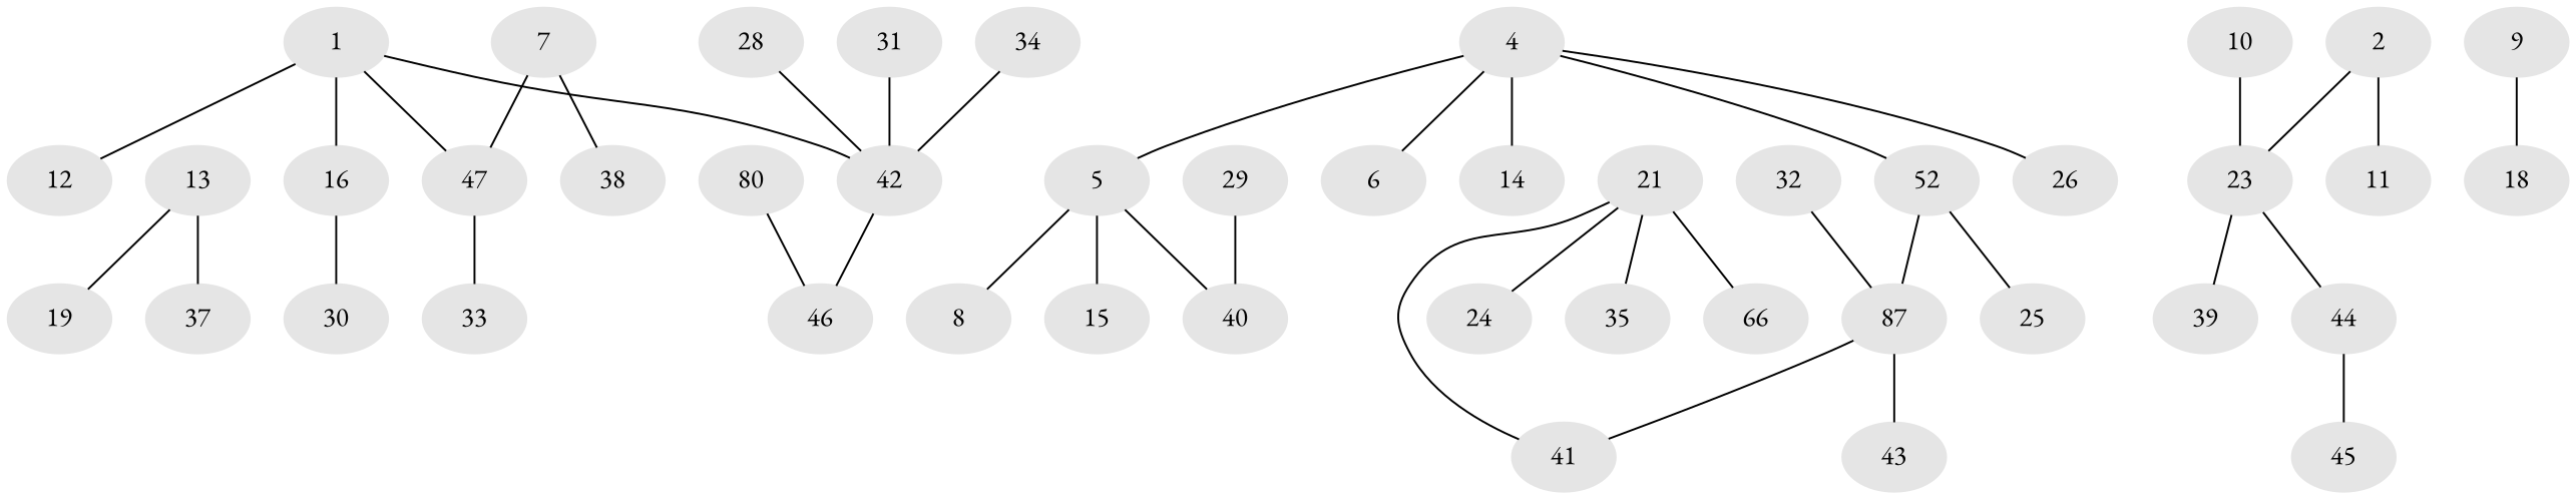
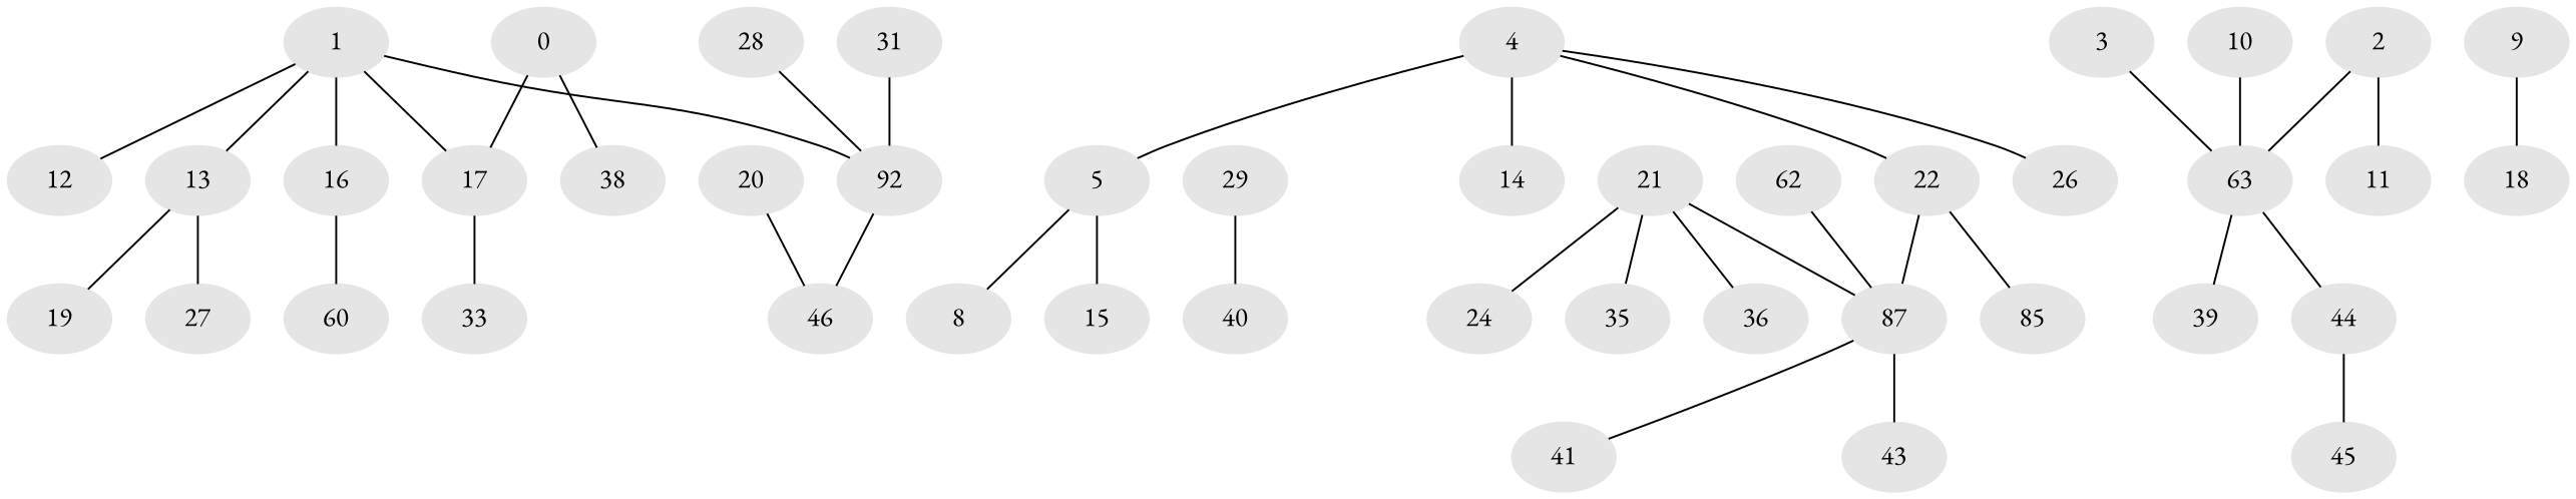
  graph {
    fontname="EB Garamond"
    node [color=gray90 fontname="EB Garamond" style=filled]
    edge [fontname="EB Garamond" weight=1.0]
    1
    12
    13
    16
-   17 [label=47]
-   42
+   17
+   42 [label=92]
    4
    5
-   6
    14
-   22 [label=52]
+   22
    26
    19
-   27 [label=37]
-   30
+   27
+   30 [label=60]
    33
-   23
+   23 [label=63]
    39
    44
    46
    2
    11
+   3
    8
    15
    40
    n27 [label=87]
-   25
-   7
+   25 [label=85]
+   7 [label=0]
    38
    9
    18
    10
-   20 [label=80]
+   20
    21
    24
    35
-   36 [label=66]
+   36
    41
    43
    45
    28
    29
    31
-   32
-   34
+   32 [label=62]
    1 -- 12
+   1 -- 13
    1 -- 16
    1 -- 17
    1 -- 42
    13 -- 19
    13 -- 27
    16 -- 30
    17 -- 33
    42 -- 46
    4 -- 5
-   4 -- 6
    4 -- 14
    4 -- 22
    4 -- 26
    5 -- 8
    5 -- 15
-   5 -- 40
    22 -- n27
    22 -- 25
    23 -- 39
    23 -- 44
    44 -- 45
    2 -- 23
    2 -- 11
+   3 -- 23
    n27 -- 41
    n27 -- 43
    7 -- 17
    7 -- 38
    9 -- 18
    10 -- 23
    20 -- 46
-   21 -- 41
+   21 -- n27
    21 -- 24
    21 -- 35
    21 -- 36
    28 -- 42
    29 -- 40
    31 -- 42
    32 -- n27
-   34 -- 42
  }
